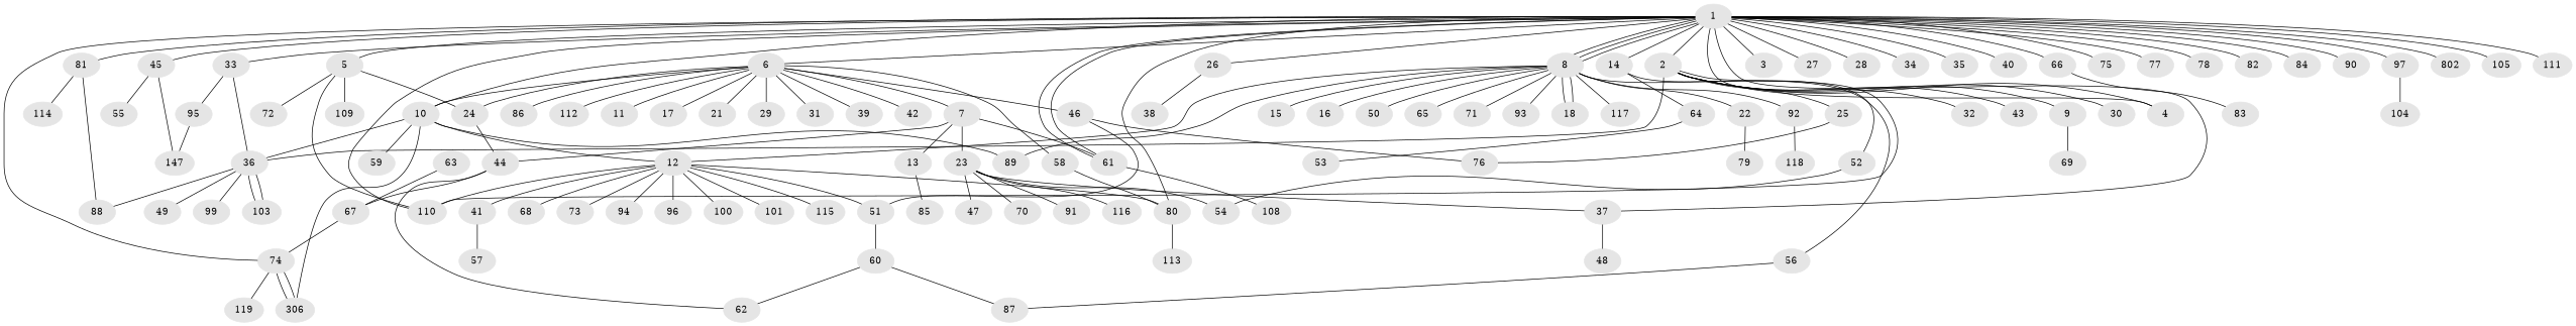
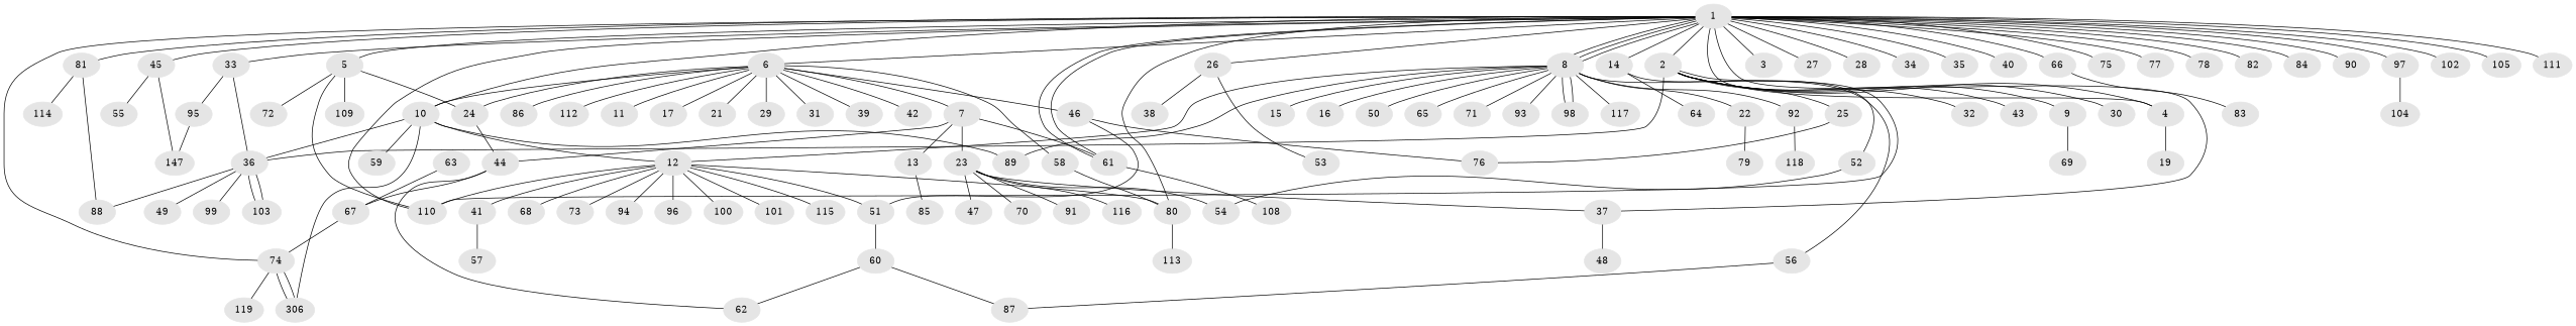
  graph {
    node [color=gray90 style=filled]
    1
    2
    3
    4
    5
    6
    8
    10
    14
    26
    27
    28
    33
    34
    35
    37
    40
    45
    61
    66
    74
    75
    77
    78
    80
    81
    82
    84
    90
    97
-   102 [label=802]
+   102
    105
    110
    111
    9
    25
    30
    32
    36
    43
+   19
    24
    72
    109
    7
    11
    17
    21
    29
    31
    39
    42
    46
    58
    86
    112
    12
    15
    16
    22
    50
    56
    65
    71
    89
    92
    93
-   98 [label=18]
+   98
    117
    59
    n71 [label=306]
    52
    64
    38
    53
    95
    48
    55
    n79 [label=147]
    108
    83
    119
    113
    88
    114
    104
    69
    76
    49
    99
    103
    44
    13
    23
    51
    85
    54
    47
    70
    91
    116
    62
    67
    41
    68
    73
    94
    96
    100
    101
    115
    79
    87
    118
    57
    60
    63
    1 -- 2
    1 -- 3
    1 -- 4
    1 -- 5
    1 -- 6
    1 -- 8
    1 -- 8
    1 -- 8
    1 -- 10
    1 -- 14
    1 -- 26
    1 -- 27
    1 -- 28
    1 -- 33
    1 -- 34
    1 -- 35
    1 -- 37
    1 -- 40
    1 -- 45
    1 -- 61
    1 -- 61
    1 -- 66
    1 -- 74
    1 -- 75
    1 -- 77
    1 -- 78
    1 -- 80
    1 -- 81
    1 -- 82
    1 -- 84
    1 -- 90
    1 -- 97
    1 -- 102
    1 -- 105
    1 -- 110
    1 -- 111
    2 -- 4
    2 -- 110
    2 -- 9
    2 -- 25
    2 -- 30
    2 -- 32
    2 -- 36
    2 -- 43
+   4 -- 19
    5 -- 110
    5 -- 24
    5 -- 72
    5 -- 109
    6 -- 10
    6 -- 24
    6 -- 7
    6 -- 11
    6 -- 17
    6 -- 21
    6 -- 29
    6 -- 31
    6 -- 39
    6 -- 42
    6 -- 46
    6 -- 58
    6 -- 86
    6 -- 112
    8 -- 12
    8 -- 15
    8 -- 16
    8 -- 22
    8 -- 50
    8 -- 56
    8 -- 65
    8 -- 71
    8 -- 89
    8 -- 92
    8 -- 93
    8 -- 98
    8 -- 98
    8 -- 117
    10 -- 36
    10 -- 12
    10 -- 89
    10 -- 59
    10 -- n71
    14 -- 52
    14 -- 64
    26 -- 38
-   64 -- 53
+   26 -- 53
    33 -- 36
    33 -- 95
    37 -- 48
    45 -- 55
    45 -- n79
    61 -- 108
    66 -- 83
    74 -- n71
    74 -- n71
    74 -- 119
    80 -- 113
    81 -- 88
    81 -- 114
    97 -- 104
    9 -- 69
    25 -- 76
    36 -- 88
    36 -- 49
    36 -- 99
    36 -- 103
    36 -- 103
    24 -- 44
    7 -- 61
    7 -- 44
    7 -- 13
    7 -- 23
    46 -- 76
    46 -- 51
    58 -- 80
    12 -- 80
    12 -- 110
    12 -- 51
    12 -- 41
    12 -- 68
    12 -- 73
    12 -- 94
    12 -- 96
    12 -- 100
    12 -- 101
    12 -- 115
    22 -- 79
    56 -- 87
    92 -- 118
    52 -- 54
    95 -- n79
    44 -- 62
    44 -- 67
    13 -- 85
    23 -- 37
    23 -- 54
    23 -- 47
    23 -- 70
    23 -- 91
    23 -- 116
    51 -- 60
    67 -- 74
    41 -- 57
    60 -- 62
    60 -- 87
    63 -- 67
  }
